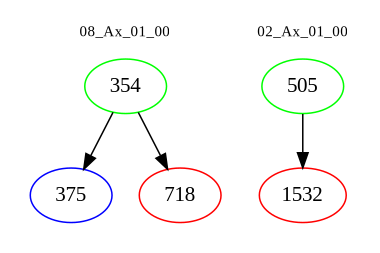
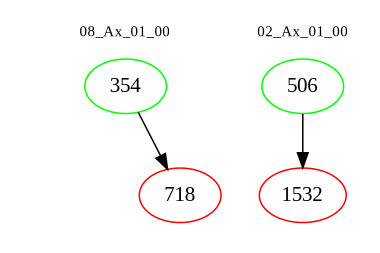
  digraph {
    fontname="Liberation Serif"
    node [color=green fontname="Liberation Serif"]
    edge [color=black fontname="Liberation Serif"]
    n1 [label=354]
-   n2 [color=blue label=375]
    n3 [color=red label=718]
-   n4 [label=505]
+   n4 [label=506]
    n5 [color=red label=1532]
    subgraph cluster_1 {
      color=white
      fontsize=10
      label="08_Ax_01_00"
      n1
-     n2
      n3
    }
    subgraph cluster_2 {
      color=white
      fontsize=10
      label="02_Ax_01_00"
      n4
      n5
    }
-   n1 -> n2
    n1 -> n3
    n4 -> n5
  }
